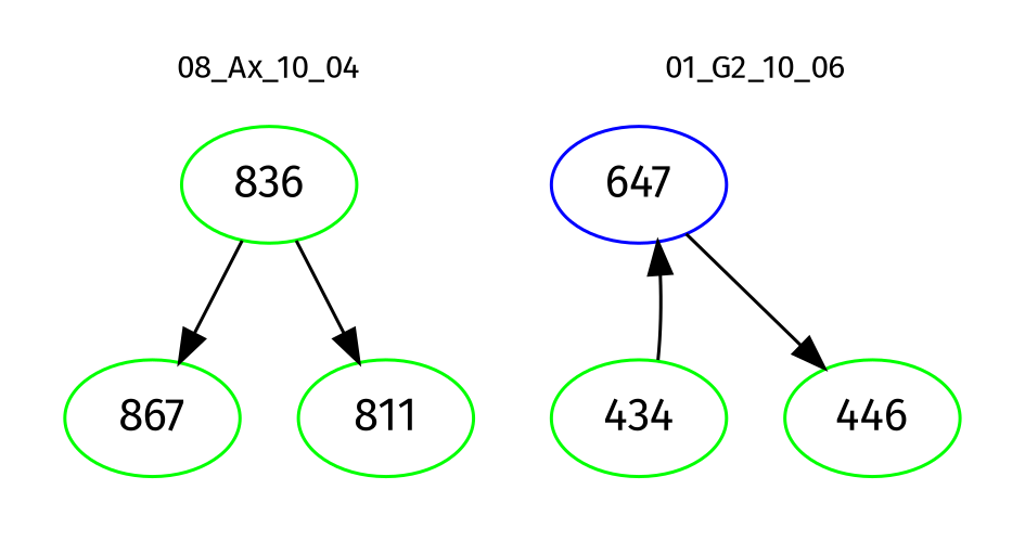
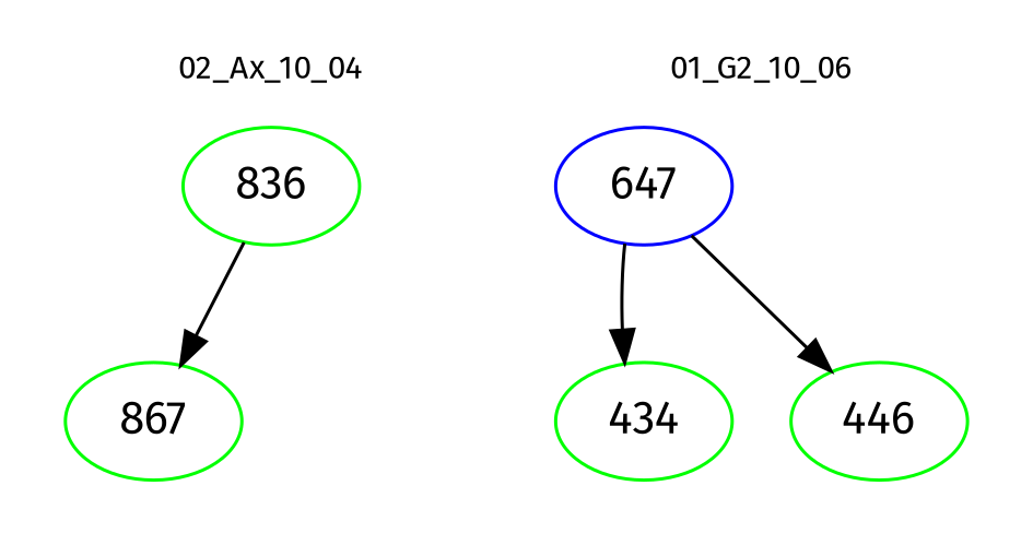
  digraph {
    fontname="Fira Sans"
    node [color=green fontname="Fira Sans"]
    edge [color=black fontname="Fira Sans"]
    n1 [label=836]
    n2 [label=867]
-   n3 [label=811]
    n4 [color=blue label=647]
    n5 [label=434]
    n6 [label=446]
    subgraph cluster_1 {
      color=white
      fontsize=10
-     label="08_Ax_10_04"
+     label="02_Ax_10_04"
      n1
      n2
-     n3
    }
    subgraph cluster_2 {
      color=white
      fontsize=10
      label="01_G2_10_06"
      n4
      n5
      n6
    }
    n1 -> n2
-   n1 -> n3
-   n5 -> n4
+   n4 -> n5
    n4 -> n6
  }
